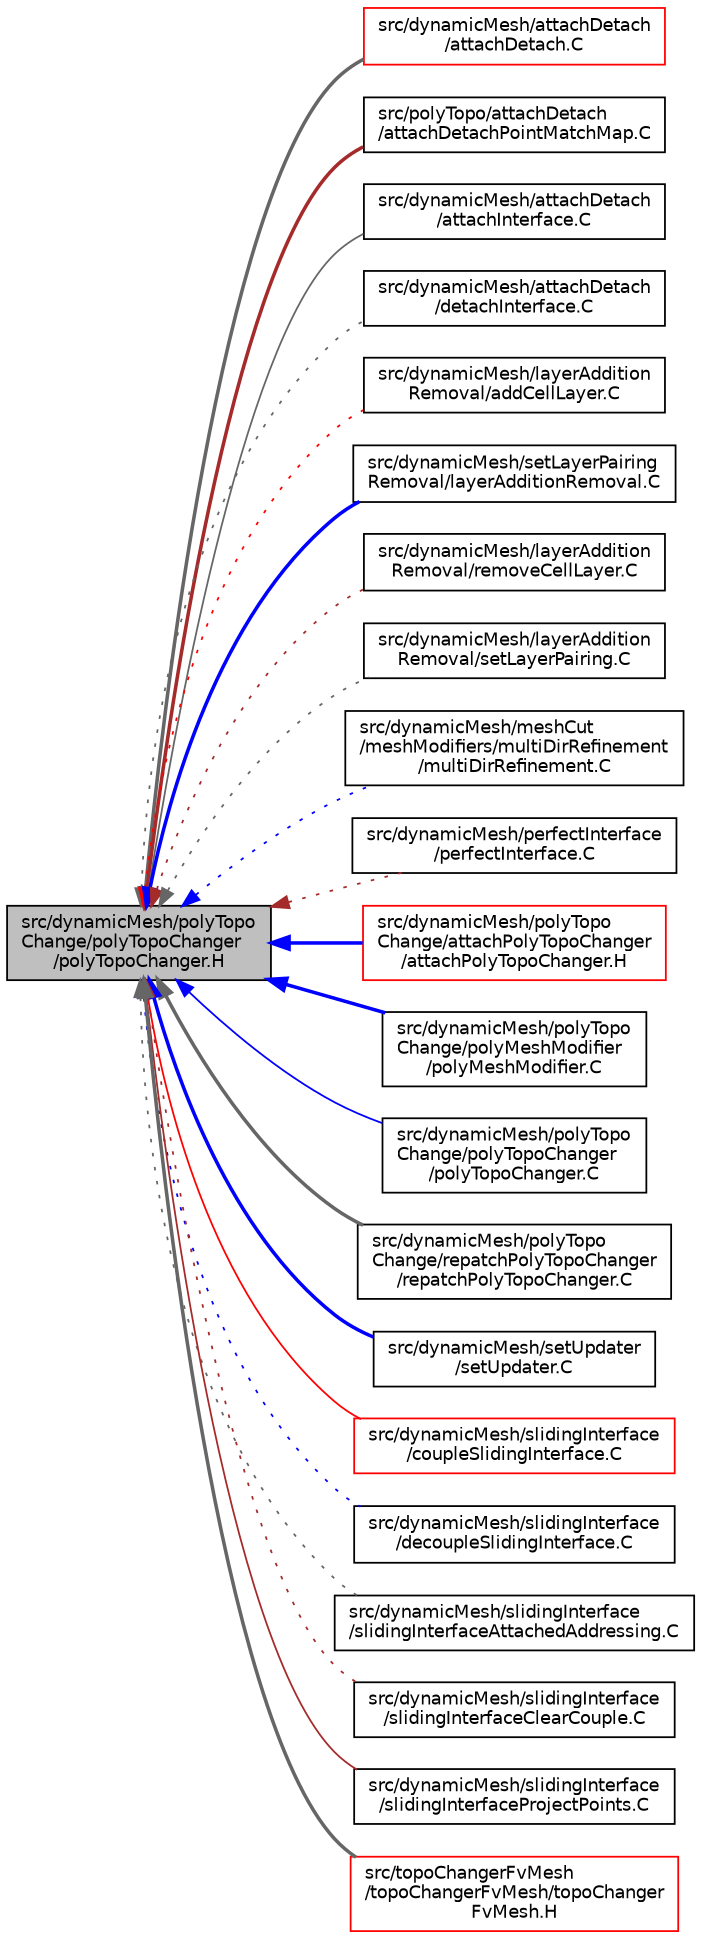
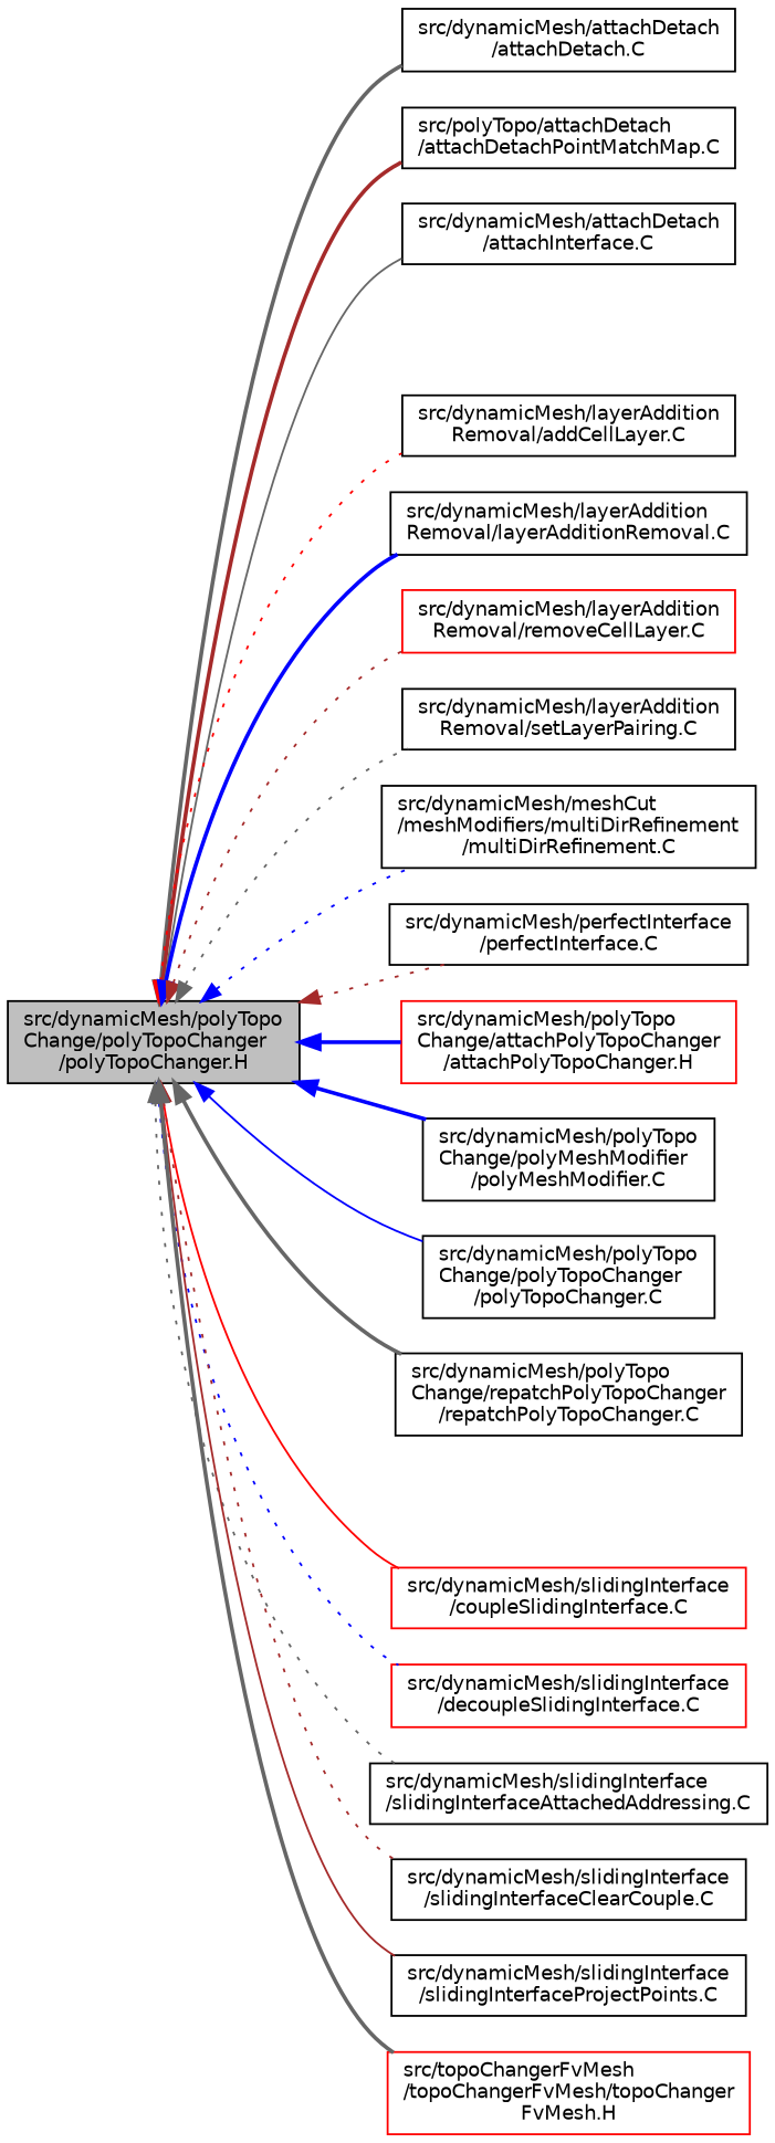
  digraph {
    rankdir=LR
    node [color=black fontname=Helvetica fontsize=10 shape=record]
    edge [color=gray40 dir=back fontname=Helvetica fontsize=10 labelfontname=Helvetica labelfontsize=10 style=dotted]
    n1 [fillcolor=grey75 fontcolor=black height=0.2 label="src/dynamicMesh/polyTopo\lChange/polyTopoChanger\l/polyTopoChanger.H" style=filled width=0.4]
-   n2 [color=red height=0.2 label="src/dynamicMesh/attachDetach\l/attachDetach.C" width=0.4]
+   n2 [height=0.2 label="src/dynamicMesh/attachDetach\l/attachDetach.C" width=0.4]
    n3 [height=0.2 label="src/polyTopo/attachDetach\l/attachDetachPointMatchMap.C" width=0.4]
    n4 [height=0.2 label="src/dynamicMesh/attachDetach\l/attachInterface.C" width=0.4]
-   n5 [height=0.2 label="src/dynamicMesh/attachDetach\l/detachInterface.C" width=0.4]
    n6 [height=0.2 label="src/dynamicMesh/layerAddition\lRemoval/addCellLayer.C" width=0.4]
-   n7 [height=0.2 label="src/dynamicMesh/setLayerPairing\lRemoval/layerAdditionRemoval.C" width=0.4]
-   n8 [height=0.2 label="src/dynamicMesh/layerAddition\lRemoval/removeCellLayer.C" width=0.4]
+   n7 [height=0.2 label="src/dynamicMesh/layerAddition\lRemoval/layerAdditionRemoval.C" width=0.4]
+   n8 [color=red height=0.2 label="src/dynamicMesh/layerAddition\lRemoval/removeCellLayer.C" width=0.4]
    n9 [height=0.2 label="src/dynamicMesh/layerAddition\lRemoval/setLayerPairing.C" width=0.4]
    n10 [height=0.2 label="src/dynamicMesh/meshCut\l/meshModifiers/multiDirRefinement\l/multiDirRefinement.C" width=0.4]
    n11 [height=0.2 label="src/dynamicMesh/perfectInterface\l/perfectInterface.C" width=0.4]
    n12 [color=red height=0.2 label="src/dynamicMesh/polyTopo\lChange/attachPolyTopoChanger\l/attachPolyTopoChanger.H" width=0.4]
    n13 [height=0.2 label="src/dynamicMesh/polyTopo\lChange/polyMeshModifier\l/polyMeshModifier.C" width=0.4]
    n14 [height=0.2 label="src/dynamicMesh/polyTopo\lChange/polyTopoChanger\l/polyTopoChanger.C" width=0.4]
    n15 [height=0.2 label="src/dynamicMesh/polyTopo\lChange/repatchPolyTopoChanger\l/repatchPolyTopoChanger.C" width=0.4]
-   n16 [height=0.2 label="src/dynamicMesh/setUpdater\l/setUpdater.C" width=0.4]
    n17 [color=red height=0.2 label="src/dynamicMesh/slidingInterface\l/coupleSlidingInterface.C" width=0.4]
-   n18 [height=0.2 label="src/dynamicMesh/slidingInterface\l/decoupleSlidingInterface.C" width=0.4]
+   n18 [color=red height=0.2 label="src/dynamicMesh/slidingInterface\l/decoupleSlidingInterface.C" width=0.4]
    n19 [height=0.2 label="src/dynamicMesh/slidingInterface\l/slidingInterfaceAttachedAddressing.C" width=0.4]
    n20 [height=0.2 label="src/dynamicMesh/slidingInterface\l/slidingInterfaceClearCouple.C" width=0.4]
    n21 [height=0.2 label="src/dynamicMesh/slidingInterface\l/slidingInterfaceProjectPoints.C" width=0.4]
    n22 [color=red height=0.2 label="src/topoChangerFvMesh\l/topoChangerFvMesh/topoChanger\lFvMesh.H" width=0.4]
    n1 -> n2 [style=bold]
    n1 -> n3 [color=brown style=bold]
    n1 -> n4 [style=solid]
-   n1 -> n5
    n1 -> n6 [color=red]
    n1 -> n7 [color=blue style=bold]
    n1 -> n8 [color=brown]
    n1 -> n9
    n1 -> n10 [color=blue]
    n1 -> n11 [color=brown]
    n1 -> n12 [color=blue style=bold]
    n1 -> n13 [color=blue style=bold]
    n1 -> n14 [color=blue style=solid]
    n1 -> n15 [style=bold]
-   n1 -> n16 [color=blue style=bold]
    n1 -> n17 [color=red style=solid]
    n1 -> n18 [color=blue]
    n1 -> n19
    n1 -> n20 [color=brown]
    n1 -> n21 [color=brown style=solid]
    n1 -> n22 [style=bold]
  }
